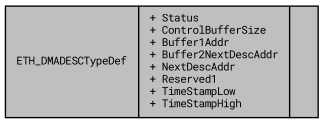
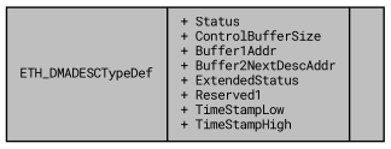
  digraph {
    rankdir=LR
    fontname="Roboto Mono"
-   n1 [color=black fillcolor=grey75 fontcolor=black fontname="Roboto Mono" fontsize=8 height=0.2 label="{ETH_DMADESCTypeDef\n|+ Status\l+ ControlBufferSize\l+ Buffer1Addr\l+ Buffer2NextDescAddr\l+ NextDescAddr\l+ Reserved1\l+ TimeStampLow\l+ TimeStampHigh\l|}" shape=record style=filled width=0.4]
+   n1 [color=black fillcolor=grey75 fontcolor=black fontname="Roboto Mono" fontsize=8 height=0.2 label="{ETH_DMADESCTypeDef\n|+ Status\l+ ControlBufferSize\l+ Buffer1Addr\l+ Buffer2NextDescAddr\l+ ExtendedStatus\l+ Reserved1\l+ TimeStampLow\l+ TimeStampHigh\l|}" shape=record style=filled width=0.4]
  }
